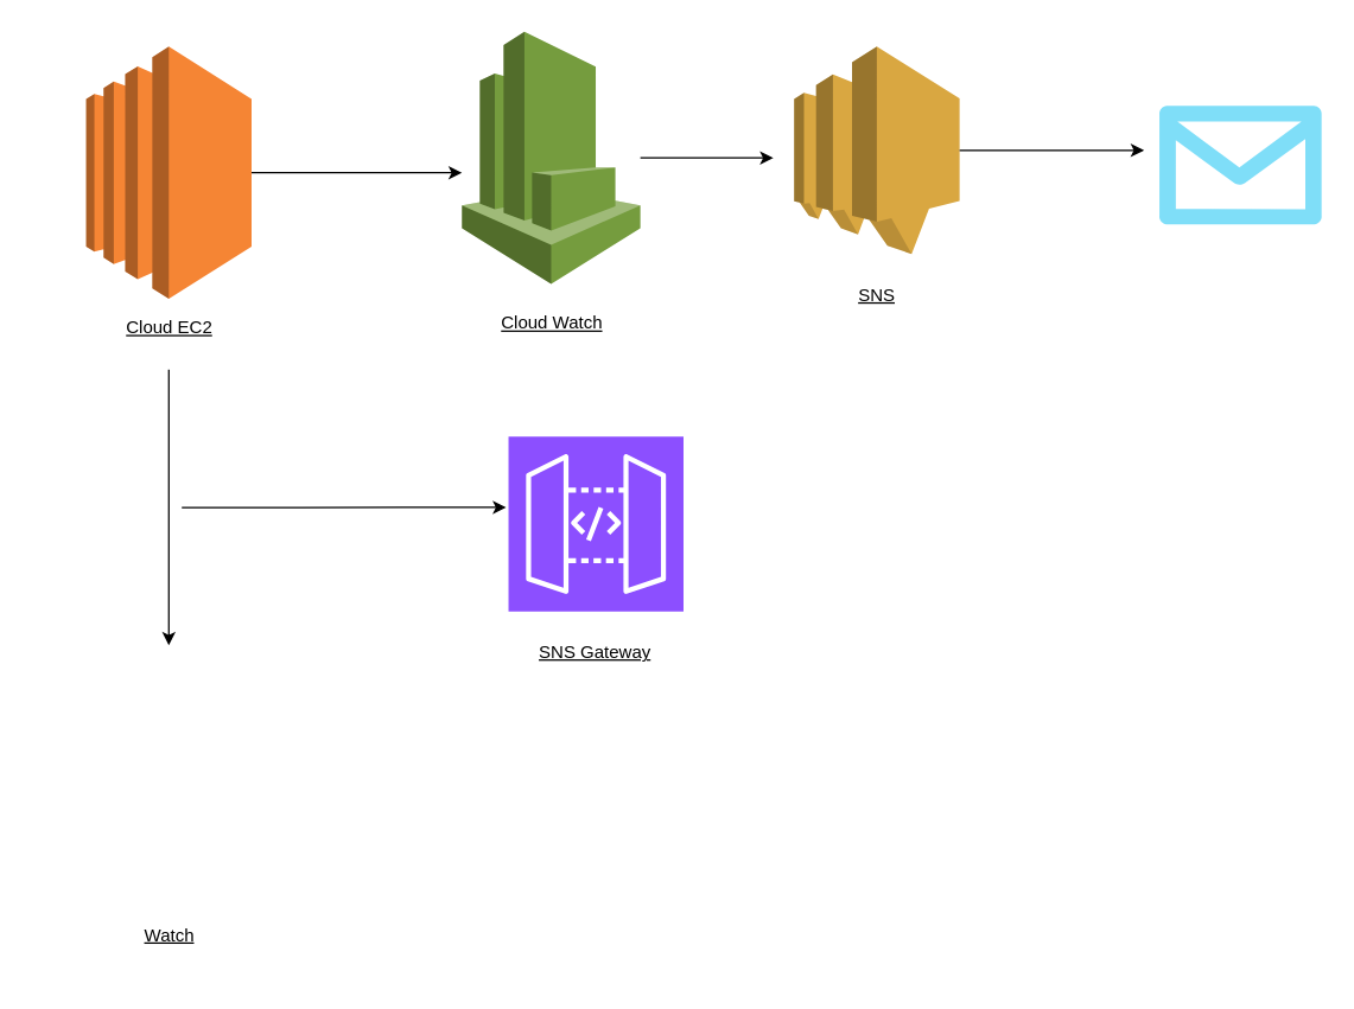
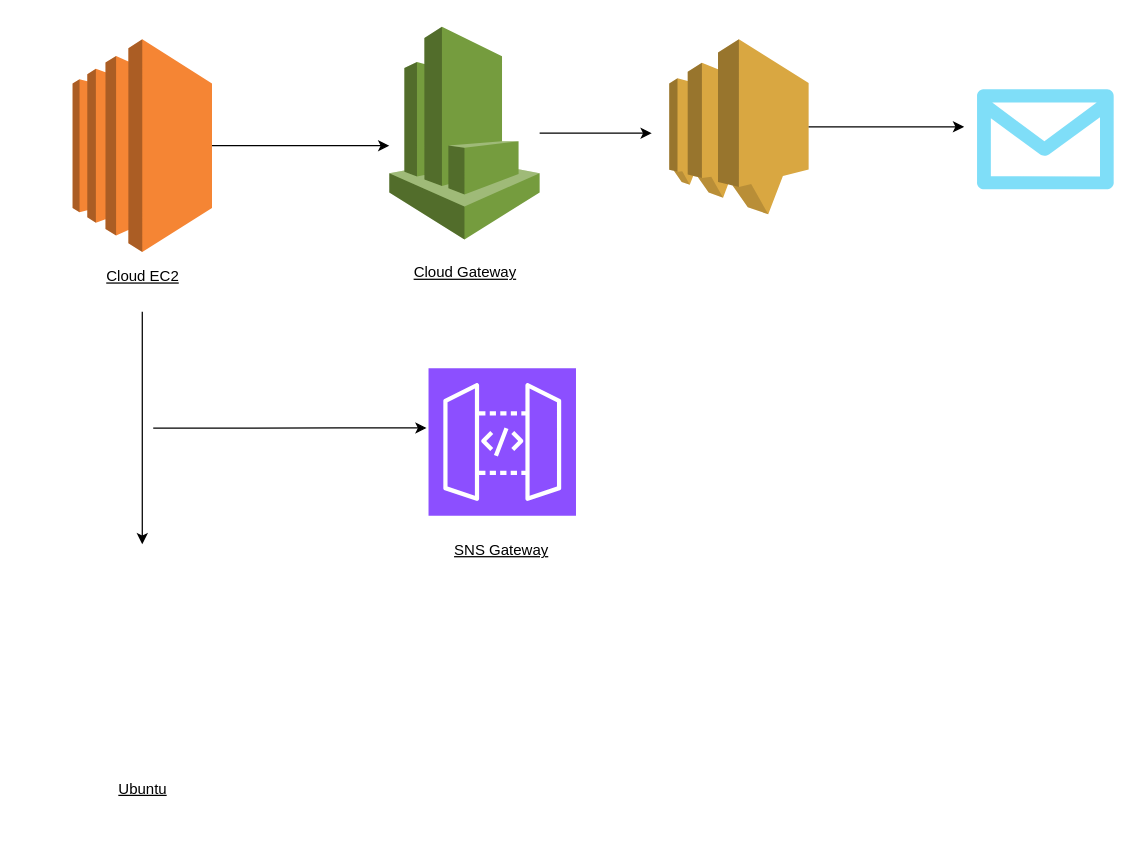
  <mxCell id="0" />
  <mxCell id="1" parent="0" />
  <mxCell id="2" style="edgeStyle=orthogonalEdgeStyle;rounded=0;orthogonalLoop=1;jettySize=auto;html=1;exitX=0.5;exitY=0;exitDx=0;exitDy=0;startArrow=classic;startFill=1;endArrow=none;fontStyle=4" parent="1" source="8" target="7" edge="1"><mxGeometry relative="1" as="geometry" /></mxCell>
  <mxCell id="3" style="edgeStyle=orthogonalEdgeStyle;rounded=0;orthogonalLoop=1;jettySize=auto;html=1;startArrow=classic;startFill=1;endArrow=none;fontStyle=4" parent="1" edge="1"><mxGeometry relative="1" as="geometry"><mxPoint x="122.077" y="342.162" as="targetPoint" /><Array as="points"><mxPoint x="271" y="342" /><mxPoint x="271" y="342" /></Array><mxPoint x="340.813" y="342" as="sourcePoint" /></mxGeometry></mxCell>
  <mxCell id="4" value="SNS Gateway" style="text;html=1;align=center;verticalAlign=middle;whiteSpace=wrap;rounded=0;fontStyle=4" parent="1" vertex="1"><mxGeometry x="340.812" y="412.174" width="119.575" height="54.911" as="geometry" /></mxCell>
  <mxCell id="5" style="edgeStyle=orthogonalEdgeStyle;rounded=0;orthogonalLoop=1;jettySize=auto;html=1;" edge="1" parent="1" source="6"><mxGeometry relative="1" as="geometry"><mxPoint x="311" y="116.112" as="targetPoint" /></mxGeometry></mxCell>
  <mxCell id="6" value="" style="outlineConnect=0;dashed=0;verticalLabelPosition=bottom;verticalAlign=top;align=center;html=1;shape=mxgraph.aws3.ec2;fillColor=#F58534;gradientColor=none;fontStyle=4" parent="1" vertex="1"><mxGeometry x="57.55" y="31" width="111.555" height="170.224" as="geometry" /></mxCell>
  <mxCell id="7" value="Cloud EC2" style="text;html=1;align=center;verticalAlign=middle;whiteSpace=wrap;rounded=0;fontStyle=4" parent="1" vertex="1"><mxGeometry x="53.539" y="193.997" width="119.575" height="54.911" as="geometry" /></mxCell>
  <mxCell id="8" value="" style="shape=image;html=1;verticalAlign=top;verticalLabelPosition=bottom;labelBackgroundColor=#ffffff;imageAspect=0;aspect=fixed;image=https://cdn1.iconfinder.com/data/icons/operating-system-flat-1/30/ubuntu-128.png;fontStyle=4" parent="1" vertex="1"><mxGeometry x="20" y="435.053" width="186.654" height="186.654" as="geometry" /></mxCell>
- <mxCell id="9" value=" Watch" style="text;html=1;align=center;verticalAlign=middle;whiteSpace=wrap;rounded=0;fontStyle=4" parent="1" vertex="1"><mxGeometry x="53.539" y="603.999" width="119.575" height="54.911" as="geometry" /></mxCell>
+ <mxCell id="9" value=" Ubuntu" style="text;html=1;align=center;verticalAlign=middle;whiteSpace=wrap;rounded=0;fontStyle=4" parent="1" vertex="1"><mxGeometry x="53.539" y="603.999" width="119.575" height="54.911" as="geometry" /></mxCell>
  <mxCell id="10" value="" style="group" vertex="1" connectable="0" parent="1"><mxGeometry x="310.995" y="20.995" width="120.305" height="224.312" as="geometry" /></mxCell>
  <mxCell id="11" style="edgeStyle=orthogonalEdgeStyle;rounded=0;orthogonalLoop=1;jettySize=auto;html=1;" edge="1" parent="10" source="12"><mxGeometry relative="1" as="geometry"><mxPoint x="210.005" y="85.112" as="targetPoint" /></mxGeometry></mxCell>
  <mxCell id="12" value="" style="outlineConnect=0;dashed=0;verticalLabelPosition=bottom;verticalAlign=top;align=center;html=1;shape=mxgraph.aws3.cloudwatch;fillColor=#759C3E;gradientColor=none;fontStyle=4" parent="10" vertex="1"><mxGeometry width="120.305" height="170.224" as="geometry" /></mxCell>
- <mxCell id="13" value="Cloud Watch" style="text;html=1;align=center;verticalAlign=middle;whiteSpace=wrap;rounded=0;fontStyle=4" parent="10" vertex="1"><mxGeometry x="0.729" y="169.401" width="119.575" height="54.911" as="geometry" /></mxCell>
+ <mxCell id="13" value="Cloud Gateway" style="text;html=1;align=center;verticalAlign=middle;whiteSpace=wrap;rounded=0;fontStyle=4" parent="10" vertex="1"><mxGeometry x="0.729" y="169.401" width="119.575" height="54.911" as="geometry" /></mxCell>
  <mxCell id="14" value="" style="group" vertex="1" connectable="0" parent="1"><mxGeometry x="530.995" y="31" width="119.575" height="195.942" as="geometry" /></mxCell>
  <mxCell id="15" value="" style="outlineConnect=0;dashed=0;verticalLabelPosition=bottom;verticalAlign=top;align=center;html=1;shape=mxgraph.aws3.sns;fillColor=#D9A741;gradientColor=none;fontStyle=4" parent="14" vertex="1"><mxGeometry x="4.01" width="111.555" height="140.023" as="geometry" /></mxCell>
- <mxCell id="16" value="SNS" style="text;html=1;align=center;verticalAlign=middle;whiteSpace=wrap;rounded=0;fontStyle=4" parent="14" vertex="1"><mxGeometry y="141.031" width="119.575" height="54.911" as="geometry" /></mxCell>
  <mxCell id="17" value="" style="group" vertex="1" connectable="0" parent="1"><mxGeometry x="781" y="71" width="110" height="130.22" as="geometry" /></mxCell>
  <mxCell id="18" value="" style="verticalLabelPosition=bottom;html=1;verticalAlign=top;align=center;strokeColor=none;fillColor=#00BEF2;shape=mxgraph.azure.message;pointerEvents=1;" parent="17" vertex="1"><mxGeometry width="110" height="80" as="geometry" /></mxCell>
  <mxCell id="19" style="edgeStyle=orthogonalEdgeStyle;rounded=0;orthogonalLoop=1;jettySize=auto;html=1;entryX=-0.091;entryY=0.375;entryDx=0;entryDy=0;entryPerimeter=0;" edge="1" parent="1" source="15" target="18"><mxGeometry relative="1" as="geometry" /></mxCell>
  <mxCell id="20" value="" style="sketch=0;points=[[0,0,0],[0.25,0,0],[0.5,0,0],[0.75,0,0],[1,0,0],[0,1,0],[0.25,1,0],[0.5,1,0],[0.75,1,0],[1,1,0],[0,0.25,0],[0,0.5,0],[0,0.75,0],[1,0.25,0],[1,0.5,0],[1,0.75,0]];outlineConnect=0;fontColor=#232F3E;fillColor=#8C4FFF;strokeColor=#ffffff;dashed=0;verticalLabelPosition=bottom;verticalAlign=top;align=center;html=1;fontSize=12;fontStyle=0;aspect=fixed;shape=mxgraph.aws4.resourceIcon;resIcon=mxgraph.aws4.api_gateway;" vertex="1" parent="1"><mxGeometry x="342.39" y="294.17" width="118" height="118" as="geometry" /></mxCell>
